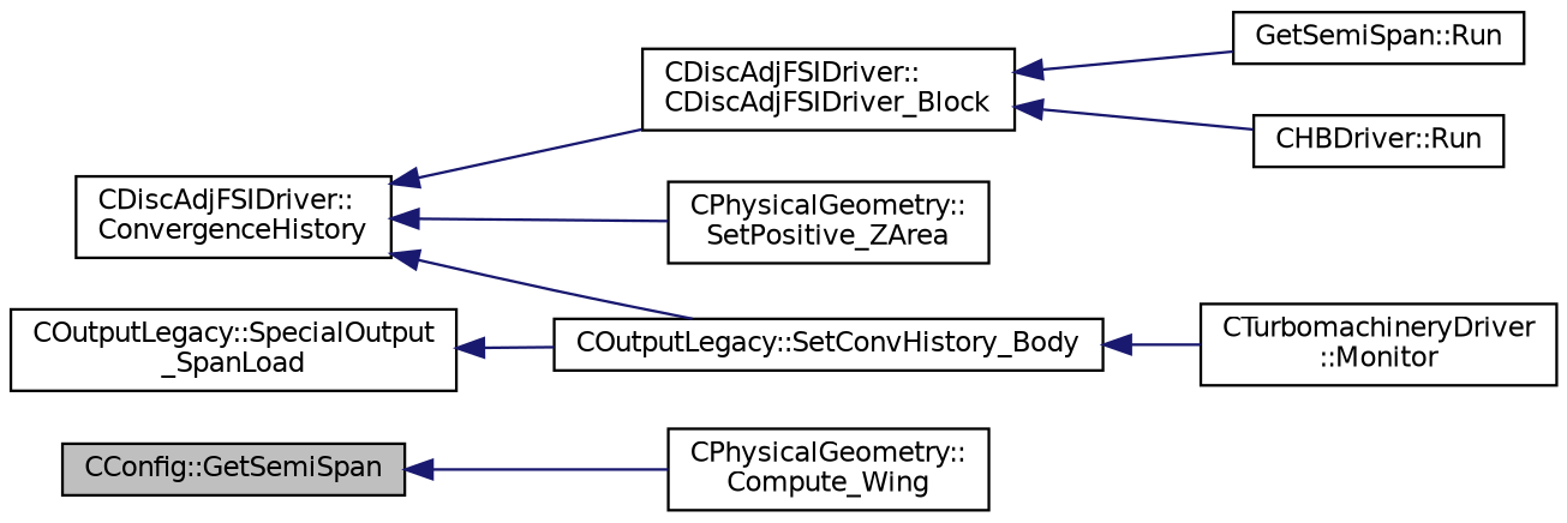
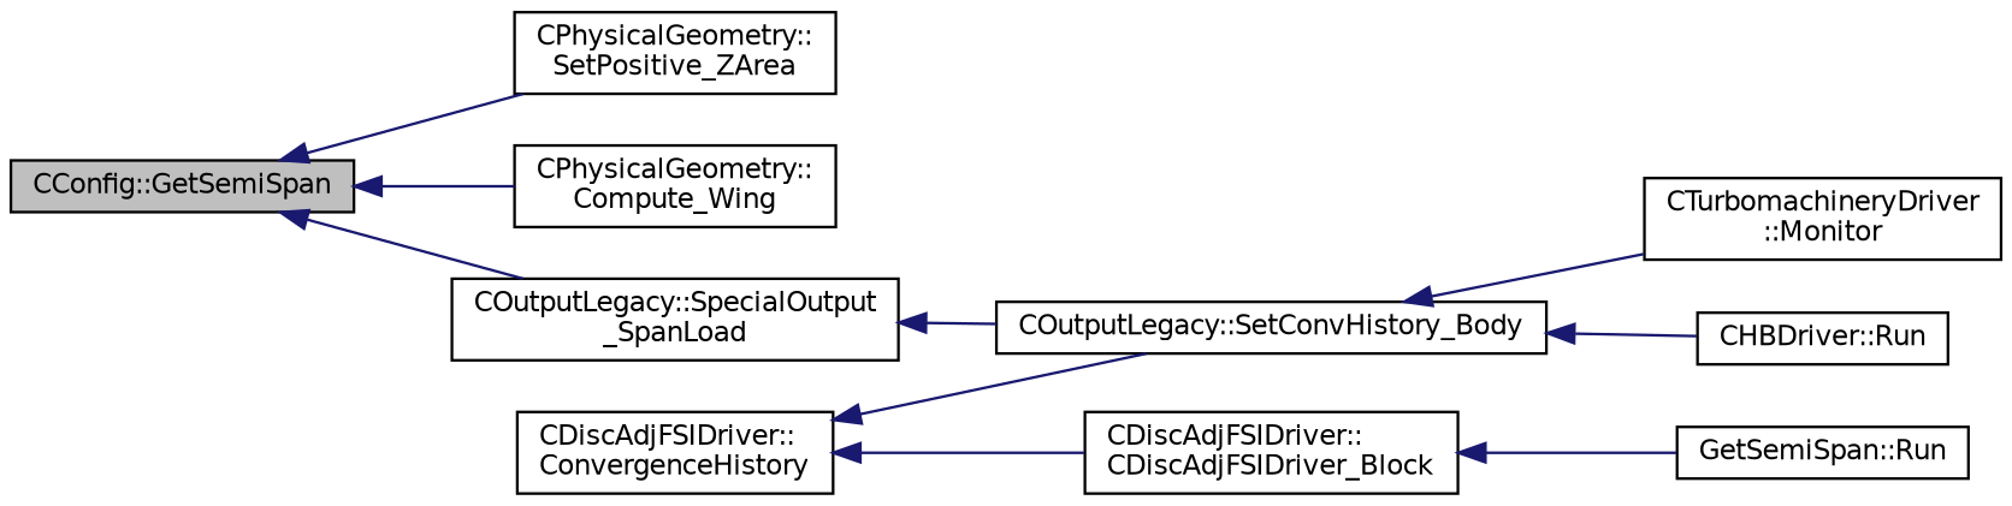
  digraph {
    rankdir=LR
    node [color=black fillcolor=white fontname=Helvetica fontsize=10 shape=record style=filled]
    edge [color=midnightblue dir=back fontname=Helvetica fontsize=10 labelfontname=Helvetica labelfontsize=10 style=solid]
    n1 [fillcolor=grey75 fontcolor=black height=0.2 label="CConfig::GetSemiSpan" width=0.4]
    n2 [height=0.2 label="CPhysicalGeometry::\lSetPositive_ZArea" width=0.4]
    n3 [height=0.2 label="CPhysicalGeometry::\lCompute_Wing" width=0.4]
    n4 [height=0.2 label="COutputLegacy::SpecialOutput\l_SpanLoad" width=0.4]
    n5 [height=0.2 label="COutputLegacy::SetConvHistory_Body" width=0.4]
    n6 [height=0.2 label="CTurbomachineryDriver\l::Monitor" width=0.4]
    n7 [height=0.2 label="CHBDriver::Run" width=0.4]
    n8 [height=0.2 label="CDiscAdjFSIDriver::\lConvergenceHistory" width=0.4]
    n9 [height=0.2 label="CDiscAdjFSIDriver::\lCDiscAdjFSIDriver_Block" width=0.4]
    n10 [height=0.2 label="GetSemiSpan::Run" width=0.4]
-   n8 -> n2
+   n1 -> n2
    n1 -> n3
+   n1 -> n4
    n4 -> n5
    n5 -> n6
-   n9 -> n7
+   n5 -> n7
    n8 -> n5
    n8 -> n9
    n9 -> n10
  }
